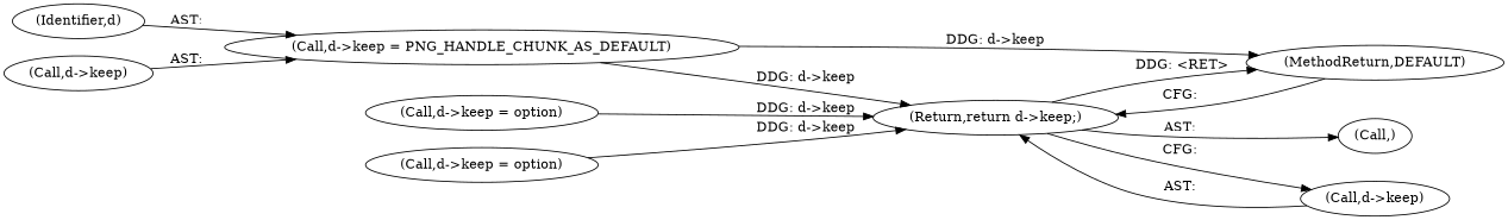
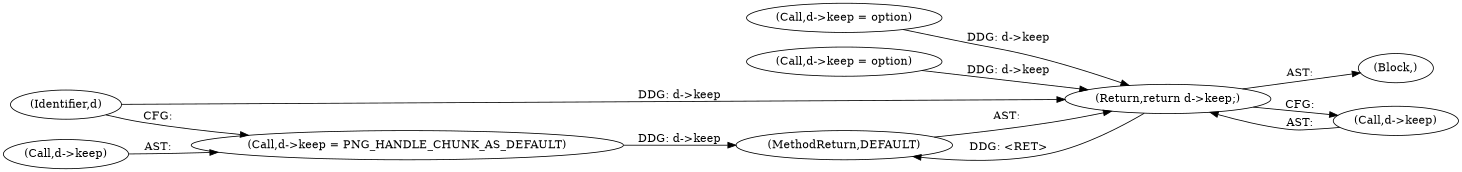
  digraph {
    rankdir=LR
    n1 [label="(Call,d->keep = PNG_HANDLE_CHUNK_AS_DEFAULT)"]
    n2 [label="(Return,return d->keep;)"]
    n3 [label="(MethodReturn,DEFAULT)"]
-   n4 [label="(Call,)"]
+   n4 [label="(Block,)"]
    n5 [label="(Call,d->keep)"]
    n6 [label="(Call,d->keep = option)"]
    n7 [label="(Call,d->keep = option)"]
    n8 [label="(Identifier,d)"]
    n9 [label="(Call,d->keep)"]
-   n1 -> n2 [label="DDG: d->keep"]
+   n8 -> n2 [label="DDG: d->keep"]
    n1 -> n3 [label="DDG: d->keep"]
    n2 -> n3 [label="DDG: <RET>"]
    n2 -> n4 [label="AST: "]
    n2 -> n5 [label="CFG: "]
-   n3 -> n2 [label="CFG: "]
+   n3 -> n2 [label="AST: "]
    n5 -> n2 [label="AST: "]
    n6 -> n2 [label="DDG: d->keep"]
    n7 -> n2 [label="DDG: d->keep"]
-   n8 -> n1 [label="AST: "]
+   n8 -> n1 [label="CFG: "]
    n9 -> n1 [label="AST: "]
  }
